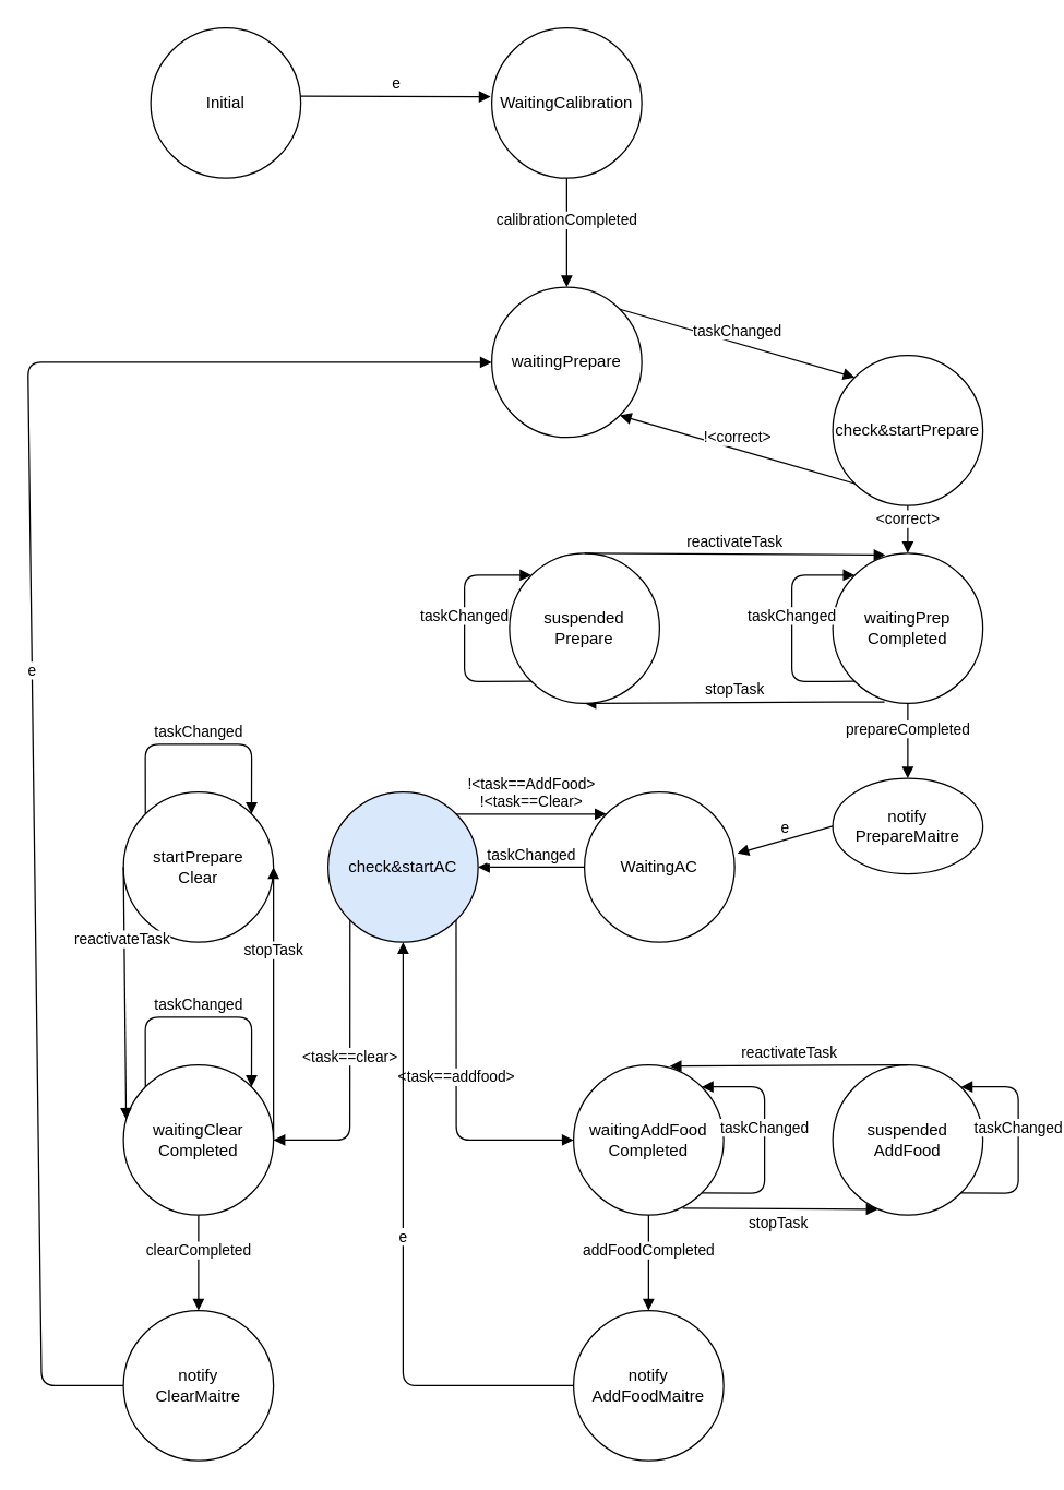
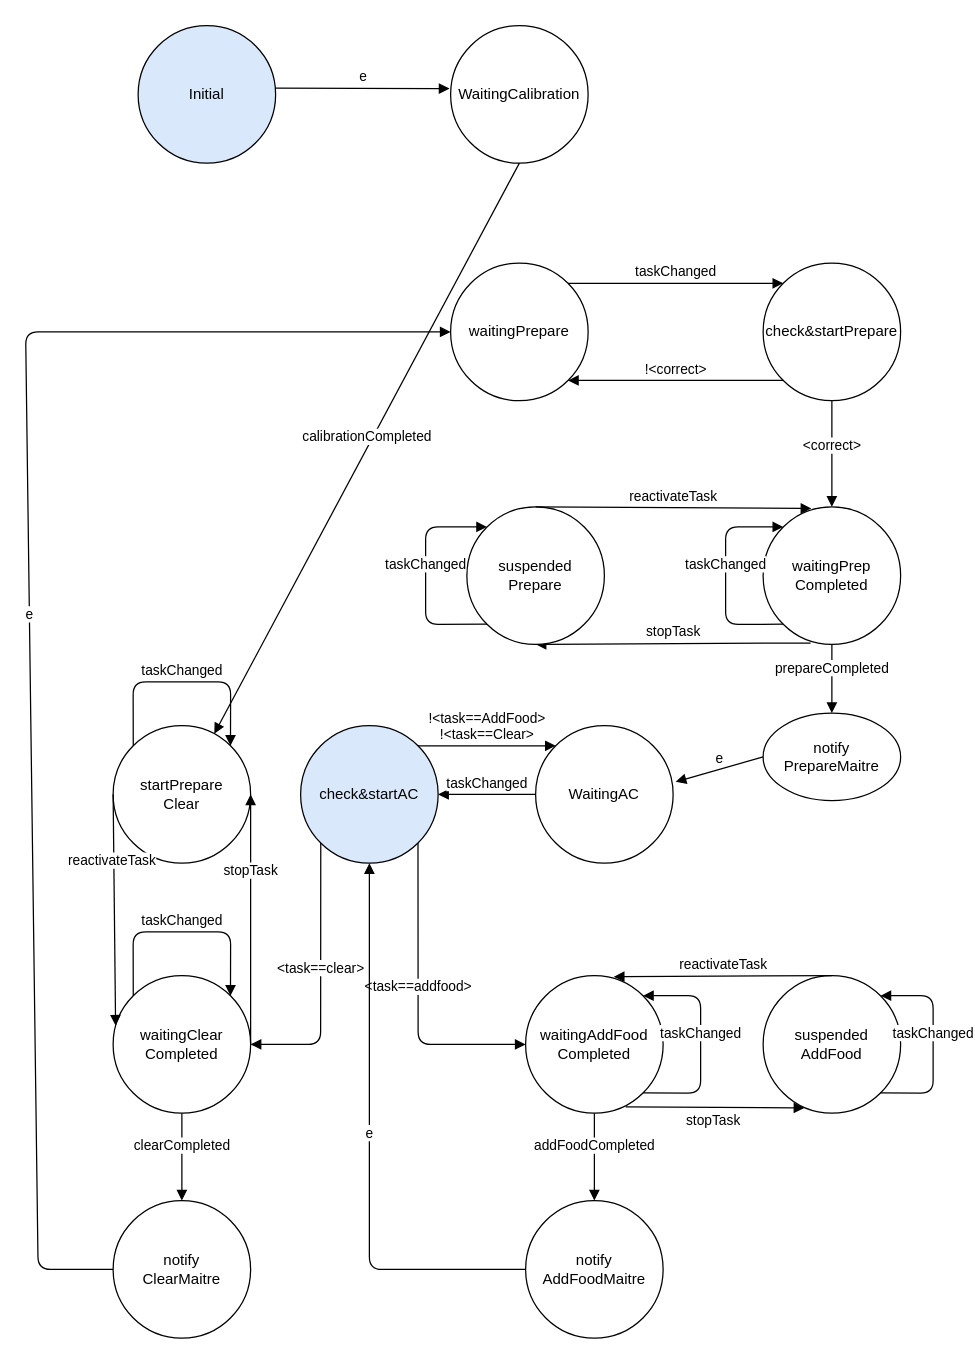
  <mxCell id="0" />
  <mxCell id="1" parent="0" />
- <mxCell id="2" value="Initial" style="ellipse;whiteSpace=wrap;html=1;" parent="1" vertex="1"><mxGeometry x="110" y="20" width="110" height="110" as="geometry" /></mxCell>
+ <mxCell id="2" value="Initial" style="ellipse;whiteSpace=wrap;html=1;fillColor=#dae8fc;" parent="1" vertex="1"><mxGeometry x="110" y="20" width="110" height="110" as="geometry" /></mxCell>
  <mxCell id="3" value="WaitingCalibration" style="ellipse;whiteSpace=wrap;html=1;" parent="1" vertex="1"><mxGeometry x="360" y="20" width="110" height="110" as="geometry" /></mxCell>
  <mxCell id="4" value="waitingPrepare" style="ellipse;whiteSpace=wrap;html=1;" parent="1" vertex="1"><mxGeometry x="360" y="210" width="110" height="110" as="geometry" /></mxCell>
  <mxCell id="5" value="e" style="html=1;verticalAlign=bottom;endArrow=block;entryX=-0.008;entryY=0.458;entryDx=0;entryDy=0;entryPerimeter=0;" parent="1" target="3" edge="1"><mxGeometry width="80" relative="1" as="geometry"><mxPoint x="220" y="70" as="sourcePoint" /><mxPoint x="300" y="70" as="targetPoint" /></mxGeometry></mxCell>
- <mxCell id="6" value="calibrationCompleted" style="html=1;verticalAlign=bottom;endArrow=block;entryX=0.5;entryY=0;entryDx=0;entryDy=0;exitX=0.5;exitY=1;exitDx=0;exitDy=0;" parent="1" source="3" target="4" edge="1"><mxGeometry width="80" relative="1" as="geometry"><mxPoint x="470" y="74" as="sourcePoint" /><mxPoint x="610" y="74" as="targetPoint" /></mxGeometry></mxCell>
- <mxCell id="7" value="check&amp;amp;startPrepare" style="ellipse;whiteSpace=wrap;html=1;" parent="1" vertex="1"><mxGeometry x="610" y="260" width="110" height="110" as="geometry" /></mxCell>
+ <mxCell id="6" value="calibrationCompleted" style="html=1;verticalAlign=bottom;endArrow=block;exitX=0.5;exitY=1;exitDx=0;exitDy=0;" parent="1" source="3" target="40" edge="1"><mxGeometry width="80" relative="1" as="geometry"><mxPoint x="470" y="74" as="sourcePoint" /><mxPoint x="610" y="74" as="targetPoint" /></mxGeometry></mxCell>
+ <mxCell id="7" value="check&amp;amp;startPrepare" style="ellipse;whiteSpace=wrap;html=1;" parent="1" vertex="1"><mxGeometry x="610" y="210" width="110" height="110" as="geometry" /></mxCell>
  <mxCell id="8" value="taskChanged" style="html=1;verticalAlign=bottom;endArrow=block;exitX=1;exitY=0;exitDx=0;exitDy=0;entryX=0;entryY=0;entryDx=0;entryDy=0;" parent="1" source="4" target="7" edge="1"><mxGeometry width="80" relative="1" as="geometry"><mxPoint x="110" y="340" as="sourcePoint" /><mxPoint x="190" y="340" as="targetPoint" /></mxGeometry></mxCell>
  <mxCell id="9" value="notify&lt;br&gt;PrepareMaitre" style="ellipse;whiteSpace=wrap;html=1;" parent="1" vertex="1"><mxGeometry x="610" y="570" width="110" height="70" as="geometry" /></mxCell>
  <mxCell id="10" value="!&amp;lt;correct&amp;gt;" style="html=1;verticalAlign=bottom;endArrow=block;exitX=0;exitY=1;exitDx=0;exitDy=0;entryX=1;entryY=1;entryDx=0;entryDy=0;" parent="1" source="7" target="4" edge="1"><mxGeometry width="80" relative="1" as="geometry"><mxPoint x="110" y="510" as="sourcePoint" /><mxPoint x="190" y="510" as="targetPoint" /></mxGeometry></mxCell>
  <mxCell id="11" value="prepareCompleted" style="html=1;verticalAlign=bottom;endArrow=block;" parent="1" target="9" edge="1"><mxGeometry width="80" relative="1" as="geometry"><mxPoint x="665" y="515" as="sourcePoint" /><mxPoint x="520" y="530" as="targetPoint" /></mxGeometry></mxCell>
  <mxCell id="12" value="WaitingAC" style="ellipse;whiteSpace=wrap;html=1;" parent="1" vertex="1"><mxGeometry x="428" y="580" width="110" height="110" as="geometry" /></mxCell>
  <mxCell id="13" value="e" style="html=1;verticalAlign=bottom;endArrow=block;exitX=0;exitY=0.5;exitDx=0;exitDy=0;" parent="1" source="9" edge="1"><mxGeometry width="80" relative="1" as="geometry"><mxPoint x="110" y="710" as="sourcePoint" /><mxPoint x="540" y="625" as="targetPoint" /></mxGeometry></mxCell>
  <mxCell id="14" value="check&amp;amp;startAC" style="ellipse;whiteSpace=wrap;html=1;fillColor=#dae8fc;" parent="1" vertex="1"><mxGeometry x="240" y="580" width="110" height="110" as="geometry" /></mxCell>
  <mxCell id="15" value="!&amp;lt;task==AddFood&amp;gt;&lt;br&gt;!&amp;lt;task==Clear&amp;gt;" style="html=1;verticalAlign=bottom;endArrow=block;exitX=1;exitY=0;exitDx=0;exitDy=0;entryX=0;entryY=0;entryDx=0;entryDy=0;" parent="1" source="14" target="12" edge="1"><mxGeometry width="80" relative="1" as="geometry"><mxPoint x="350" y="600" as="sourcePoint" /><mxPoint x="430" y="600" as="targetPoint" /></mxGeometry></mxCell>
  <mxCell id="16" value="taskChanged" style="html=1;verticalAlign=bottom;endArrow=block;exitX=0;exitY=0.5;exitDx=0;exitDy=0;" parent="1" source="12" target="14" edge="1"><mxGeometry width="80" relative="1" as="geometry"><mxPoint x="110" y="710" as="sourcePoint" /><mxPoint x="190" y="710" as="targetPoint" /></mxGeometry></mxCell>
  <mxCell id="17" value="waitingAddFood&lt;br&gt;Completed" style="ellipse;whiteSpace=wrap;html=1;" parent="1" vertex="1"><mxGeometry x="420" y="780" width="110" height="110" as="geometry" /></mxCell>
  <mxCell id="18" value="waitingClear&lt;br&gt;Completed" style="ellipse;whiteSpace=wrap;html=1;" parent="1" vertex="1"><mxGeometry x="90" y="780" width="110" height="110" as="geometry" /></mxCell>
  <mxCell id="19" value="&amp;lt;task==clear&amp;gt;" style="html=1;verticalAlign=bottom;endArrow=block;exitX=0;exitY=1;exitDx=0;exitDy=0;entryX=1;entryY=0.5;entryDx=0;entryDy=0;" parent="1" source="14" target="18" edge="1"><mxGeometry width="80" relative="1" as="geometry"><mxPoint x="270" y="820" as="sourcePoint" /><mxPoint x="350" y="820" as="targetPoint" /><Array as="points"><mxPoint x="256" y="835" /></Array></mxGeometry></mxCell>
  <mxCell id="20" value="&amp;lt;task==addfood&amp;gt;" style="html=1;verticalAlign=bottom;endArrow=block;exitX=1;exitY=1;exitDx=0;exitDy=0;entryX=0;entryY=0.5;entryDx=0;entryDy=0;" parent="1" source="14" target="17" edge="1"><mxGeometry width="80" relative="1" as="geometry"><mxPoint x="250" y="820" as="sourcePoint" /><mxPoint x="330" y="820" as="targetPoint" /><Array as="points"><mxPoint x="334" y="835" /></Array></mxGeometry></mxCell>
  <mxCell id="21" value="notify AddFoodMaitre" style="ellipse;whiteSpace=wrap;html=1;" parent="1" vertex="1"><mxGeometry x="420" y="960" width="110" height="110" as="geometry" /></mxCell>
  <mxCell id="22" value="notify&lt;br&gt;ClearMaitre" style="ellipse;whiteSpace=wrap;html=1;" parent="1" vertex="1"><mxGeometry x="90" y="960" width="110" height="110" as="geometry" /></mxCell>
  <mxCell id="23" value="clearCompleted" style="html=1;verticalAlign=bottom;endArrow=block;exitX=0.5;exitY=1;exitDx=0;exitDy=0;" parent="1" source="18" target="22" edge="1"><mxGeometry width="80" relative="1" as="geometry"><mxPoint x="90" y="1090" as="sourcePoint" /><mxPoint x="170" y="1090" as="targetPoint" /></mxGeometry></mxCell>
  <mxCell id="24" value="addFoodCompleted" style="html=1;verticalAlign=bottom;endArrow=block;exitX=0.5;exitY=1;exitDx=0;exitDy=0;" parent="1" source="17" target="21" edge="1"><mxGeometry width="80" relative="1" as="geometry"><mxPoint x="90" y="1090" as="sourcePoint" /><mxPoint x="170" y="1090" as="targetPoint" /></mxGeometry></mxCell>
  <mxCell id="25" value="e" style="html=1;verticalAlign=bottom;endArrow=block;exitX=0;exitY=0.5;exitDx=0;exitDy=0;entryX=0.5;entryY=1;entryDx=0;entryDy=0;" parent="1" source="21" target="14" edge="1"><mxGeometry width="80" relative="1" as="geometry"><mxPoint x="310" y="1040" as="sourcePoint" /><mxPoint x="390" y="1040" as="targetPoint" /><Array as="points"><mxPoint x="295" y="1015" /></Array></mxGeometry></mxCell>
  <mxCell id="26" value="e" style="html=1;verticalAlign=bottom;endArrow=block;exitX=0;exitY=0.5;exitDx=0;exitDy=0;entryX=0;entryY=0.5;entryDx=0;entryDy=0;" parent="1" source="22" target="4" edge="1"><mxGeometry width="80" relative="1" as="geometry"><mxPoint x="90" y="905" as="sourcePoint" /><mxPoint x="170" y="905" as="targetPoint" /><Array as="points"><mxPoint x="30" y="1015" /><mxPoint x="20" y="265" /></Array></mxGeometry></mxCell>
  <mxCell id="27" value="waitingPrep&lt;br&gt;Completed" style="ellipse;whiteSpace=wrap;html=1;" parent="1" vertex="1"><mxGeometry x="610" y="405" width="110" height="110" as="geometry" /></mxCell>
  <mxCell id="28" value="&amp;lt;correct&amp;gt;" style="html=1;verticalAlign=bottom;endArrow=block;exitX=0.5;exitY=1;exitDx=0;exitDy=0;entryX=0.5;entryY=0;entryDx=0;entryDy=0;" parent="1" source="7" target="27" edge="1"><mxGeometry x="0.059" width="80" relative="1" as="geometry"><mxPoint x="530" y="425" as="sourcePoint" /><mxPoint x="610" y="425" as="targetPoint" /><mxPoint as="offset" /></mxGeometry></mxCell>
  <mxCell id="29" value="taskChanged" style="html=1;verticalAlign=bottom;endArrow=block;exitX=0;exitY=1;exitDx=0;exitDy=0;entryX=0;entryY=0;entryDx=0;entryDy=0;" parent="1" source="27" target="27" edge="1"><mxGeometry width="80" relative="1" as="geometry"><mxPoint x="460" y="495" as="sourcePoint" /><mxPoint x="540" y="495" as="targetPoint" /><Array as="points"><mxPoint x="580" y="499" /><mxPoint x="580" y="421" /></Array></mxGeometry></mxCell>
  <mxCell id="30" value="stopTask" style="html=1;verticalAlign=bottom;endArrow=block;exitX=0.345;exitY=0.99;exitDx=0;exitDy=0;exitPerimeter=0;entryX=0.5;entryY=1;entryDx=0;entryDy=0;" parent="1" source="27" target="31" edge="1"><mxGeometry width="80" relative="1" as="geometry"><mxPoint x="540" y="525" as="sourcePoint" /><mxPoint x="510" y="525" as="targetPoint" /></mxGeometry></mxCell>
  <mxCell id="31" value="suspended&lt;br&gt;Prepare" style="ellipse;whiteSpace=wrap;html=1;" parent="1" vertex="1"><mxGeometry x="373" y="405" width="110" height="110" as="geometry" /></mxCell>
  <mxCell id="32" value="taskChanged" style="html=1;verticalAlign=bottom;endArrow=block;exitX=0;exitY=1;exitDx=0;exitDy=0;entryX=0;entryY=0;entryDx=0;entryDy=0;" parent="1" source="31" target="31" edge="1"><mxGeometry width="80" relative="1" as="geometry"><mxPoint x="386.109" y="498.891" as="sourcePoint" /><mxPoint x="386.109" y="421.109" as="targetPoint" /><Array as="points"><mxPoint x="340" y="499" /><mxPoint x="340" y="421" /></Array></mxGeometry></mxCell>
  <mxCell id="33" value="reactivateTask" style="html=1;verticalAlign=bottom;endArrow=block;exitX=0.5;exitY=0;exitDx=0;exitDy=0;entryX=0.351;entryY=0.012;entryDx=0;entryDy=0;entryPerimeter=0;" parent="1" source="31" target="27" edge="1"><mxGeometry width="80" relative="1" as="geometry"><mxPoint x="490" y="385" as="sourcePoint" /><mxPoint x="570" y="385" as="targetPoint" /></mxGeometry></mxCell>
  <mxCell id="34" value="suspended&lt;br&gt;AddFood" style="ellipse;whiteSpace=wrap;html=1;" parent="1" vertex="1"><mxGeometry x="610" y="780" width="110" height="110" as="geometry" /></mxCell>
  <mxCell id="35" value="taskChanged" style="html=1;verticalAlign=bottom;endArrow=block;exitX=1;exitY=1;exitDx=0;exitDy=0;entryX=1;entryY=0;entryDx=0;entryDy=0;" parent="1" source="17" target="17" edge="1"><mxGeometry width="80" relative="1" as="geometry"><mxPoint x="520" y="915" as="sourcePoint" /><mxPoint x="600" y="915" as="targetPoint" /><Array as="points"><mxPoint x="560" y="874" /><mxPoint x="560" y="796" /></Array></mxGeometry></mxCell>
  <mxCell id="36" value="stopTask" style="html=1;verticalAlign=bottom;endArrow=block;entryX=0.3;entryY=0.962;entryDx=0;entryDy=0;entryPerimeter=0;" parent="1" target="34" edge="1"><mxGeometry x="-0.019" y="-20" width="80" relative="1" as="geometry"><mxPoint x="500" y="885" as="sourcePoint" /><mxPoint x="580" y="885" as="targetPoint" /><mxPoint as="offset" /></mxGeometry></mxCell>
  <mxCell id="37" value="reactivateTask" style="html=1;verticalAlign=bottom;endArrow=block;exitX=0.5;exitY=0;exitDx=0;exitDy=0;entryX=0.641;entryY=0.008;entryDx=0;entryDy=0;entryPerimeter=0;" parent="1" source="34" target="17" edge="1"><mxGeometry width="80" relative="1" as="geometry"><mxPoint x="630" y="925" as="sourcePoint" /><mxPoint x="710" y="925" as="targetPoint" /></mxGeometry></mxCell>
  <mxCell id="38" value="taskChanged" style="html=1;verticalAlign=bottom;endArrow=block;exitX=1;exitY=1;exitDx=0;exitDy=0;entryX=1;entryY=0;entryDx=0;entryDy=0;" parent="1" source="34" target="34" edge="1"><mxGeometry width="80" relative="1" as="geometry"><mxPoint x="699.891" y="862.891" as="sourcePoint" /><mxPoint x="699.891" y="785.109" as="targetPoint" /><Array as="points"><mxPoint x="746" y="874" /><mxPoint x="746" y="796" /></Array></mxGeometry></mxCell>
  <mxCell id="39" value="taskChanged" style="html=1;verticalAlign=bottom;endArrow=block;exitX=0;exitY=0;exitDx=0;exitDy=0;entryX=1;entryY=0;entryDx=0;entryDy=0;" parent="1" source="18" target="18" edge="1"><mxGeometry width="80" relative="1" as="geometry"><mxPoint x="140" y="865" as="sourcePoint" /><mxPoint x="220" y="865" as="targetPoint" /><Array as="points"><mxPoint x="106" y="745" /><mxPoint x="184" y="745" /></Array></mxGeometry></mxCell>
  <mxCell id="40" value="startPrepare&lt;br&gt;Clear" style="ellipse;whiteSpace=wrap;html=1;" parent="1" vertex="1"><mxGeometry x="90" y="580" width="110" height="110" as="geometry" /></mxCell>
  <mxCell id="41" value="stopTask" style="html=1;verticalAlign=bottom;endArrow=block;exitX=0;exitY=0.5;exitDx=0;exitDy=0;entryX=0;entryY=0.5;entryDx=0;entryDy=0;" parent="1" edge="1"><mxGeometry x="0.3" width="80" relative="1" as="geometry"><mxPoint x="200" y="835" as="sourcePoint" /><mxPoint x="200" y="635" as="targetPoint" /><mxPoint as="offset" /></mxGeometry></mxCell>
  <mxCell id="42" value="reactivateTask" style="html=1;verticalAlign=bottom;endArrow=block;entryX=0.018;entryY=0.364;entryDx=0;entryDy=0;entryPerimeter=0;exitX=0;exitY=0.5;exitDx=0;exitDy=0;" parent="1" source="40" target="18" edge="1"><mxGeometry x="-0.327" y="-2" width="80" relative="1" as="geometry"><mxPoint x="87" y="635" as="sourcePoint" /><mxPoint x="180" y="785" as="targetPoint" /><mxPoint as="offset" /></mxGeometry></mxCell>
  <mxCell id="43" value="taskChanged" style="html=1;verticalAlign=bottom;endArrow=block;exitX=0;exitY=0;exitDx=0;exitDy=0;entryX=1;entryY=0;entryDx=0;entryDy=0;" edge="1" parent="1" source="40" target="40"><mxGeometry width="80" relative="1" as="geometry"><mxPoint x="145.109" y="553.891" as="sourcePoint" /><mxPoint x="145.109" y="476.109" as="targetPoint" /><Array as="points"><mxPoint x="106" y="545" /><mxPoint x="184" y="545" /></Array></mxGeometry></mxCell>
